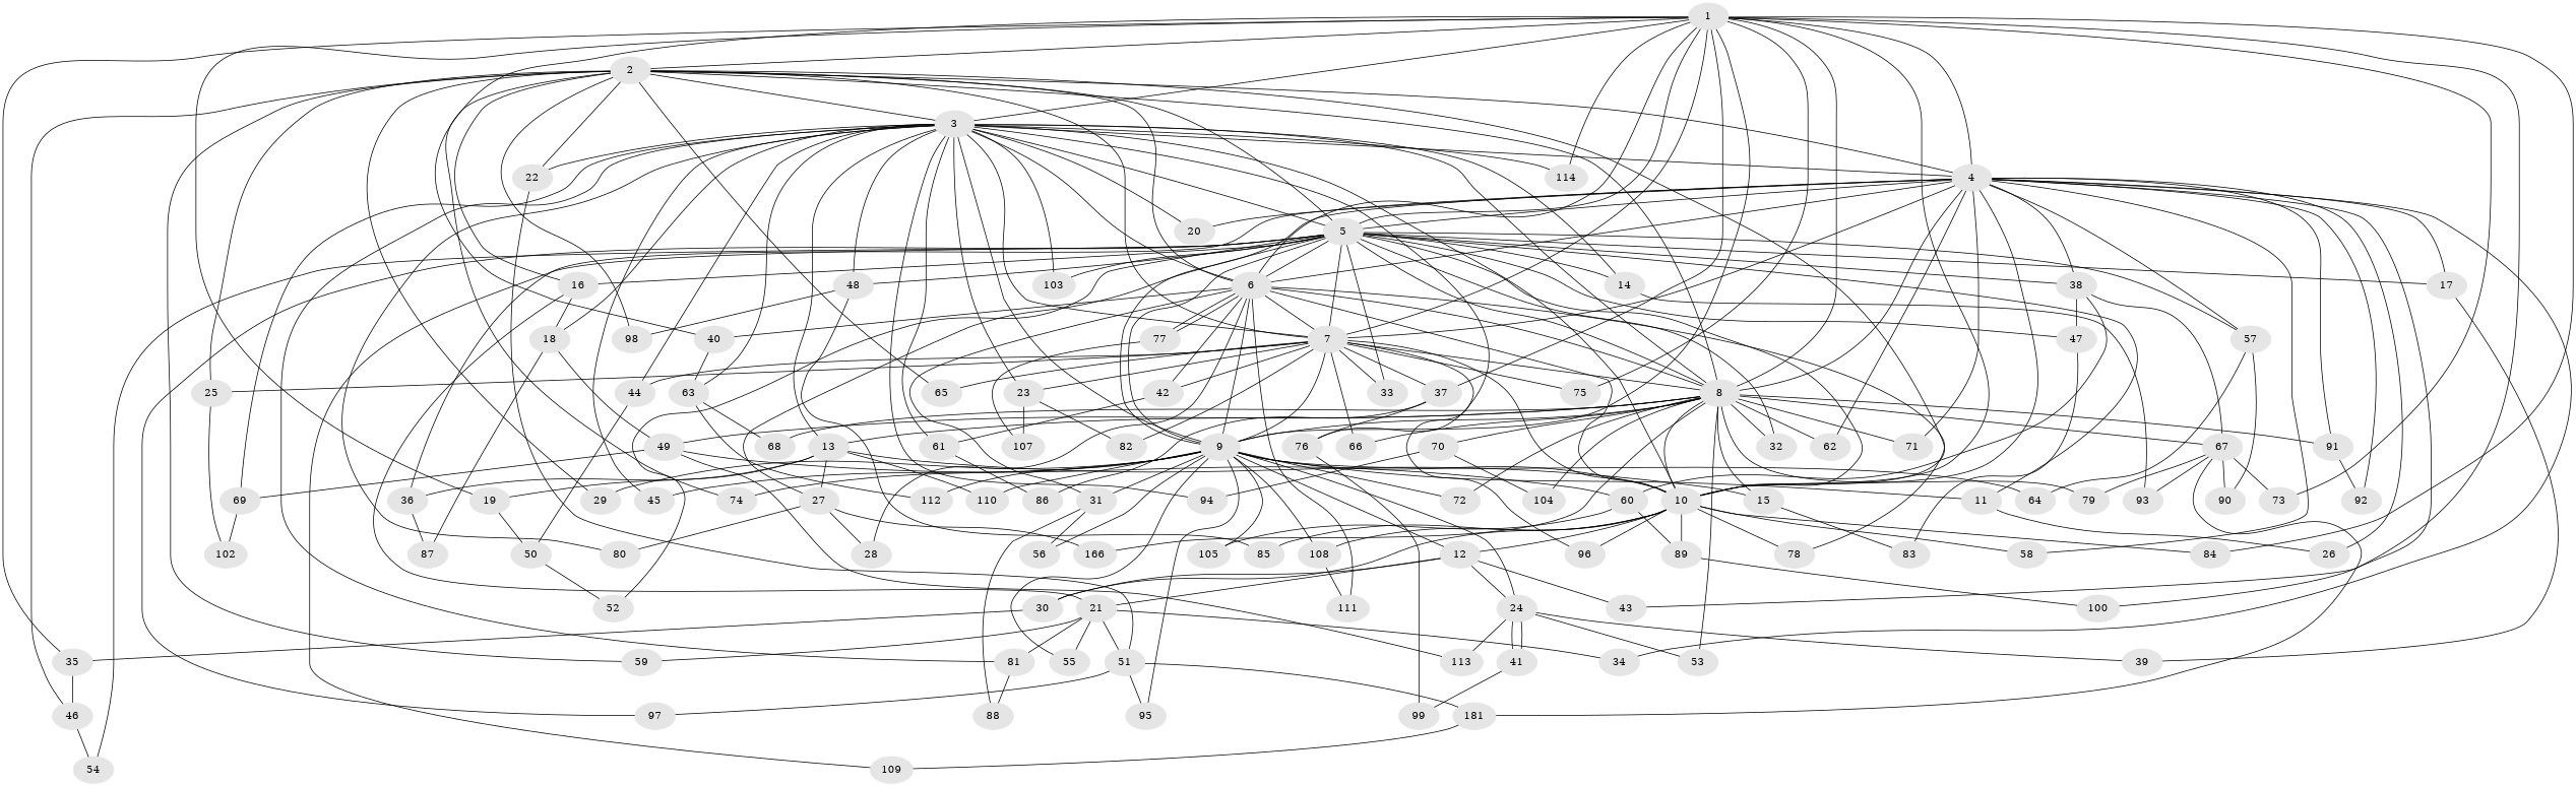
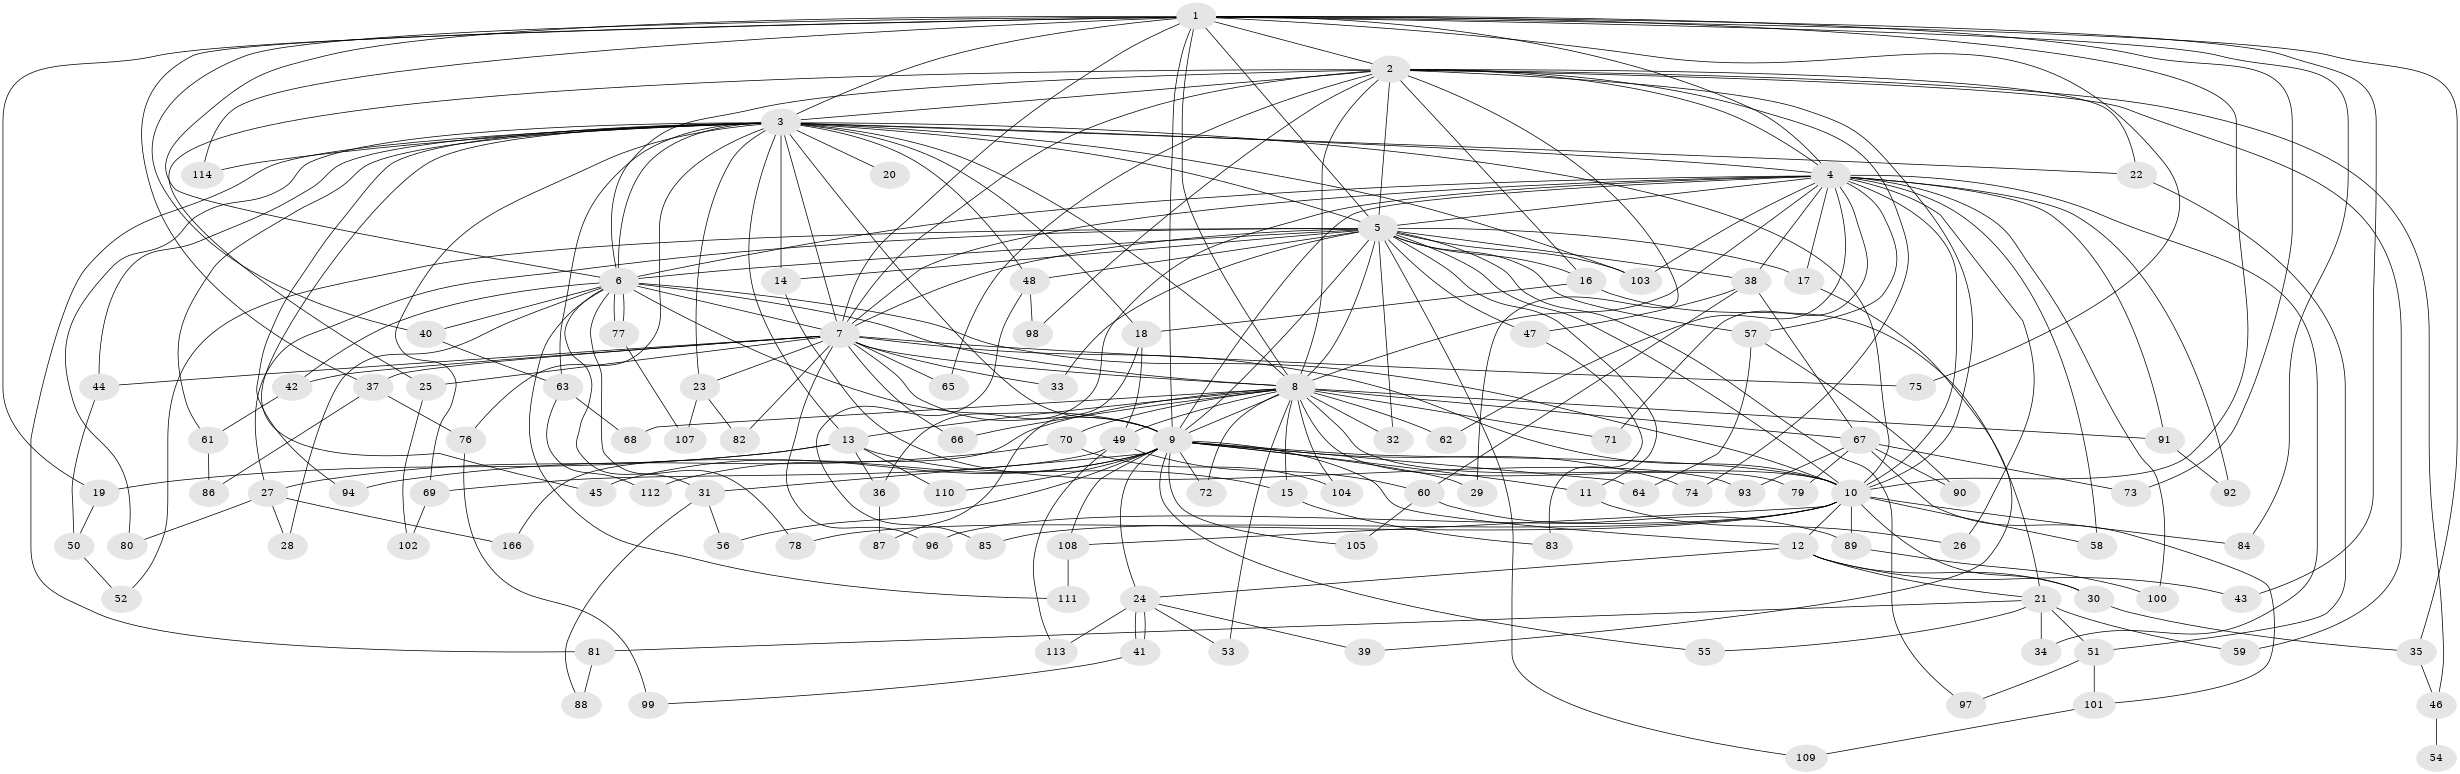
  graph {
    node [color=gray90 style=filled]
    1
    2
    3
    4
    5
    6
    7
    8
    9
    10
    19
    35
    37
    40
    43
    73
    75
    84
    114
    16
    22
    25
    29
    46
    59
    65
    74
    98
    13
    14
    18
    20
    23
    44
    45
    48
    61
    63
    69
    76
    80
    81
    94
    103
    17
    26
    34
    36
    38
    57
    58
    62
    71
    91
    92
    100
    11
    27
    32
    33
    47
    52
    54
    97
    109
    28
    31
    42
    77
    78
    111
    66
    82
    96
    70
    15
    49
    53
    67
    68
    72
    79
    104
    n84 [label=166]
    12
    24
    55
    56
    64
-   95
    105
    108
    110
    112
    30
    85
    89
    50
    86
    21
    51
    102
    93
    87
    107
    99
    88
    39
    60
    90
    83
    113
-   101 [label=181]
+   101
    41
    1 -- 2
    1 -- 3
    1 -- 4
    1 -- 5
    1 -- 6
    1 -- 7
    1 -- 8
    1 -- 9
    1 -- 10
    1 -- 19
    1 -- 35
    1 -- 37
    1 -- 40
    1 -- 43
    1 -- 73
    1 -- 75
    1 -- 84
    1 -- 114
    2 -- 3
    2 -- 4
    2 -- 5
    2 -- 6
    2 -- 7
    2 -- 8
    2 -- 10
    2 -- 16
    2 -- 22
    2 -- 25
    2 -- 29
    2 -- 46
    2 -- 59
    2 -- 65
    2 -- 74
    2 -- 98
    3 -- 4
    3 -- 5
    3 -- 6
    3 -- 7
    3 -- 8
    3 -- 9
    3 -- 10
    3 -- 114
    3 -- 22
    3 -- 13
    3 -- 14
    3 -- 18
    3 -- 20
    3 -- 23
    3 -- 44
    3 -- 45
    3 -- 48
    3 -- 61
    3 -- 63
    3 -- 69
    3 -- 76
    3 -- 80
    3 -- 81
    3 -- 94
    3 -- 103
    4 -- 5
    4 -- 6
    4 -- 7
    4 -- 8
    4 -- 9
    4 -- 10
-   4 -- 20
+   4 -- 103
    4 -- 17
    4 -- 26
    4 -- 34
    4 -- 36
    4 -- 38
    4 -- 57
    4 -- 58
    4 -- 62
    4 -- 71
    4 -- 91
    4 -- 92
    4 -- 100
    5 -- 6
    5 -- 7
    5 -- 8
    5 -- 9
    5 -- 10
    5 -- 16
    5 -- 14
    5 -- 48
    5 -- 103
    5 -- 17
    5 -- 38
    5 -- 57
    5 -- 11
    5 -- 27
    5 -- 32
    5 -- 33
    5 -- 47
    5 -- 52
-   5 -- 54
    5 -- 97
    5 -- 109
    6 -- 7
    6 -- 8
    6 -- 9
    6 -- 10
    6 -- 40
    6 -- 28
    6 -- 31
    6 -- 42
    6 -- 77
    6 -- 77
    6 -- 78
    6 -- 111
    7 -- 8
    7 -- 9
    7 -- 10
    7 -- 37
    7 -- 75
    7 -- 25
    7 -- 65
    7 -- 23
    7 -- 44
    7 -- 33
    7 -- 42
    7 -- 66
    7 -- 82
    7 -- 96
    8 -- 9
    8 -- 10
    8 -- 13
    8 -- 62
    8 -- 71
    8 -- 91
    8 -- 32
    8 -- 66
    8 -- 70
    8 -- 15
    8 -- 49
    8 -- 53
    8 -- 67
    8 -- 68
    8 -- 72
    8 -- 79
    8 -- 104
    8 -- n84
    9 -- 10
    9 -- 29
    9 -- 74
    9 -- 45
    9 -- 11
    9 -- 31
    9 -- 72
    9 -- 12
    9 -- 24
    9 -- 55
    9 -- 56
    9 -- 64
-   9 -- 95
    9 -- 105
    9 -- 108
    9 -- 110
    9 -- 112
    10 -- 84
    10 -- 58
    10 -- 78
    10 -- 96
    10 -- 12
    10 -- 108
    10 -- 30
    10 -- 85
    10 -- 89
    19 -- 50
    35 -- 46
    37 -- 76
    37 -- 86
    40 -- 63
    16 -- 18
    16 -- 21
    22 -- 51
    25 -- 102
    46 -- 54
    13 -- 19
    13 -- 36
    13 -- 27
    13 -- 15
    13 -- 110
    14 -- 93
    18 -- 49
    18 -- 87
    23 -- 82
    23 -- 107
    44 -- 50
    48 -- 98
    48 -- 85
    61 -- 86
    63 -- 68
    63 -- 112
    69 -- 102
    76 -- 99
    81 -- 88
    17 -- 39
    36 -- 87
    38 -- 47
    38 -- 67
    38 -- 60
    57 -- 64
    57 -- 90
    91 -- 92
    11 -- 26
    27 -- 80
    27 -- 28
    27 -- n84
    47 -- 83
    31 -- 56
    31 -- 88
    42 -- 61
    77 -- 107
    70 -- 94
    70 -- 104
    15 -- 83
    49 -- 69
    49 -- 60
    49 -- 113
    67 -- 73
    67 -- 79
    67 -- 93
    67 -- 90
    67 -- 101
    12 -- 43
    12 -- 24
    12 -- 30
    12 -- 21
    24 -- 53
    24 -- 39
    24 -- 113
    24 -- 41
    24 -- 41
    108 -- 111
    30 -- 35
    89 -- 100
    50 -- 52
    21 -- 59
    21 -- 81
    21 -- 34
    21 -- 55
    21 -- 51
    51 -- 97
-   51 -- 95
    51 -- 101
    60 -- 105
    60 -- 89
    101 -- 109
    41 -- 99
  }
